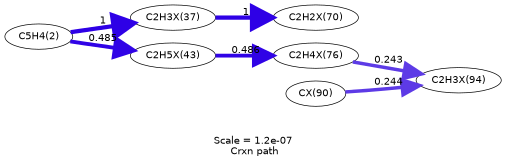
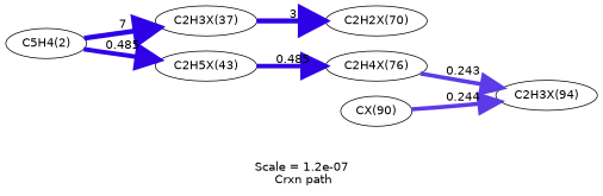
  digraph {
    fontname=Helvetica
    label="Scale = 1.2e-07\l Crxn path"
    rankdir=LR
    node [fontname=Helvetica]
    edge [arrowsize=3 color="0.7, 1.5, 0.9" fontname=Helvetica style="setlinewidth(6)"]
    n1 [label="C5H4(2)"]
    n2 [label="C2H3X(37)"]
    n3 [label="C2H5X(43)"]
    n4 [label="C2H2X(70)"]
    n5 [label="C2H4X(76)"]
    n6 [label="C2H3X(94)"]
    n7 [label="CX(90)"]
-   n1 -> n2 [label=" 1"]
+   n1 -> n2 [label=" 7"]
    n1 -> n3 [arrowsize=2.73 color="0.7, 0.985, 0.9" label=" 0.485" style="setlinewidth(5.45)"]
-   n2 -> n4 [label=" 1"]
-   n3 -> n5 [arrowsize=2.73 color="0.7, 0.986, 0.9" label=" 0.486" style="setlinewidth(5.46)"]
+   n2 -> n4 [label=" 3"]
+   n3 -> n5 [arrowsize=2.73 color="0.7, 0.986, 0.9" label=" 0.485" style="setlinewidth(5.46)"]
    n5 -> n6 [arrowsize=2.47 color="0.7, 0.743, 0.9" label=" 0.243" style="setlinewidth(4.93)"]
    n7 -> n6 [arrowsize=2.47 color="0.7, 0.744, 0.9" label=" 0.244" style="setlinewidth(4.93)"]
  }
